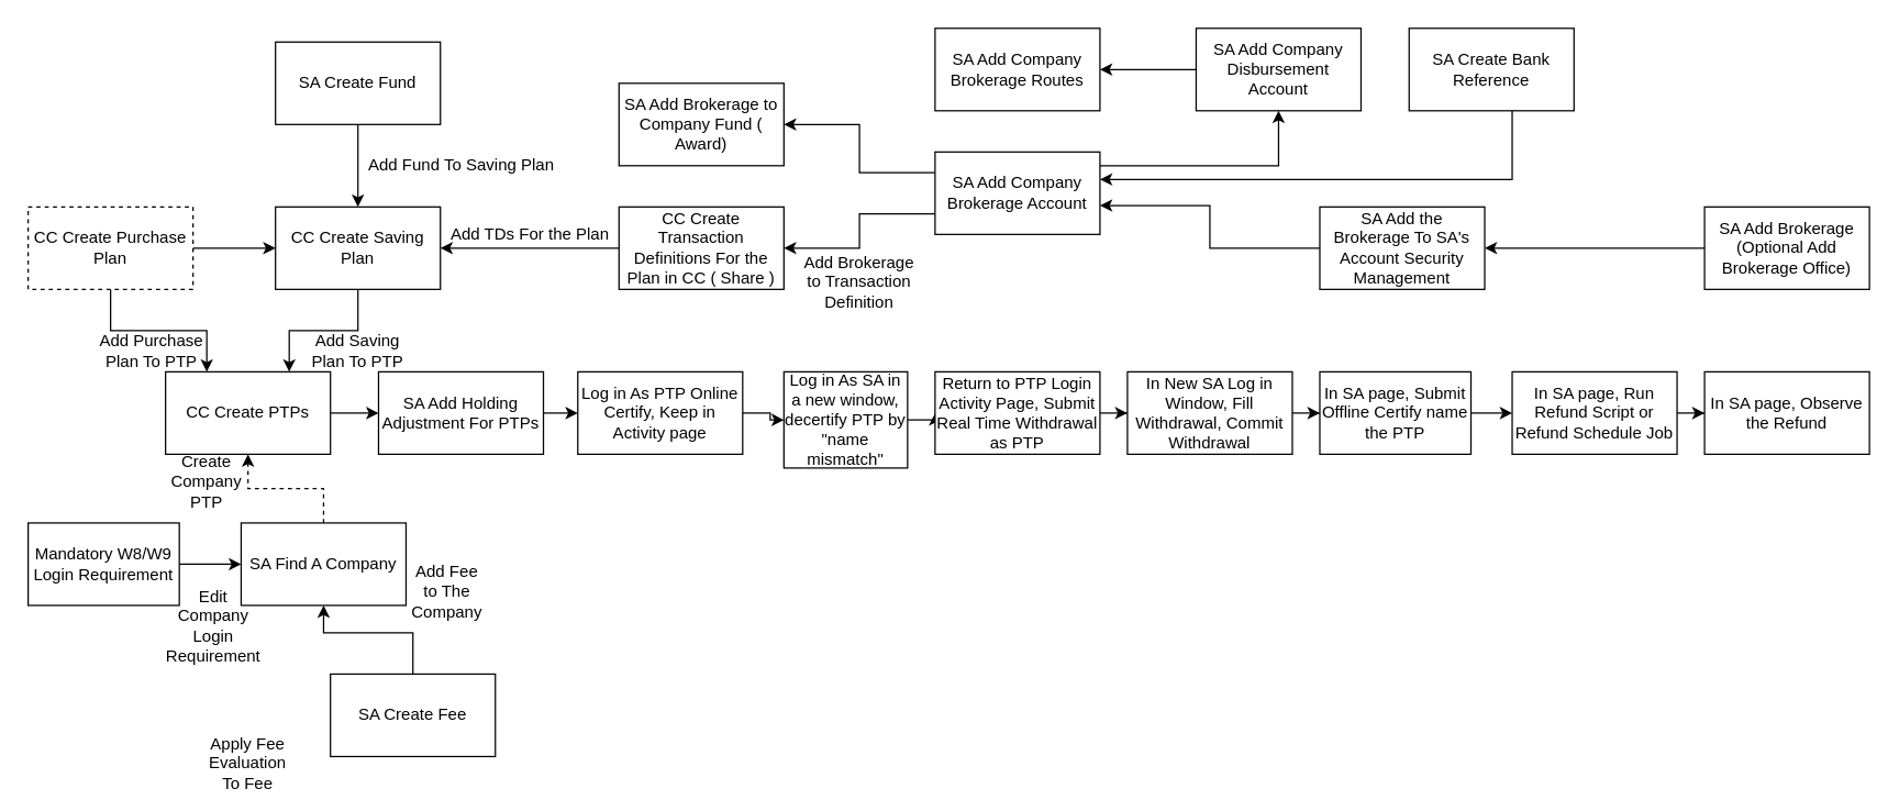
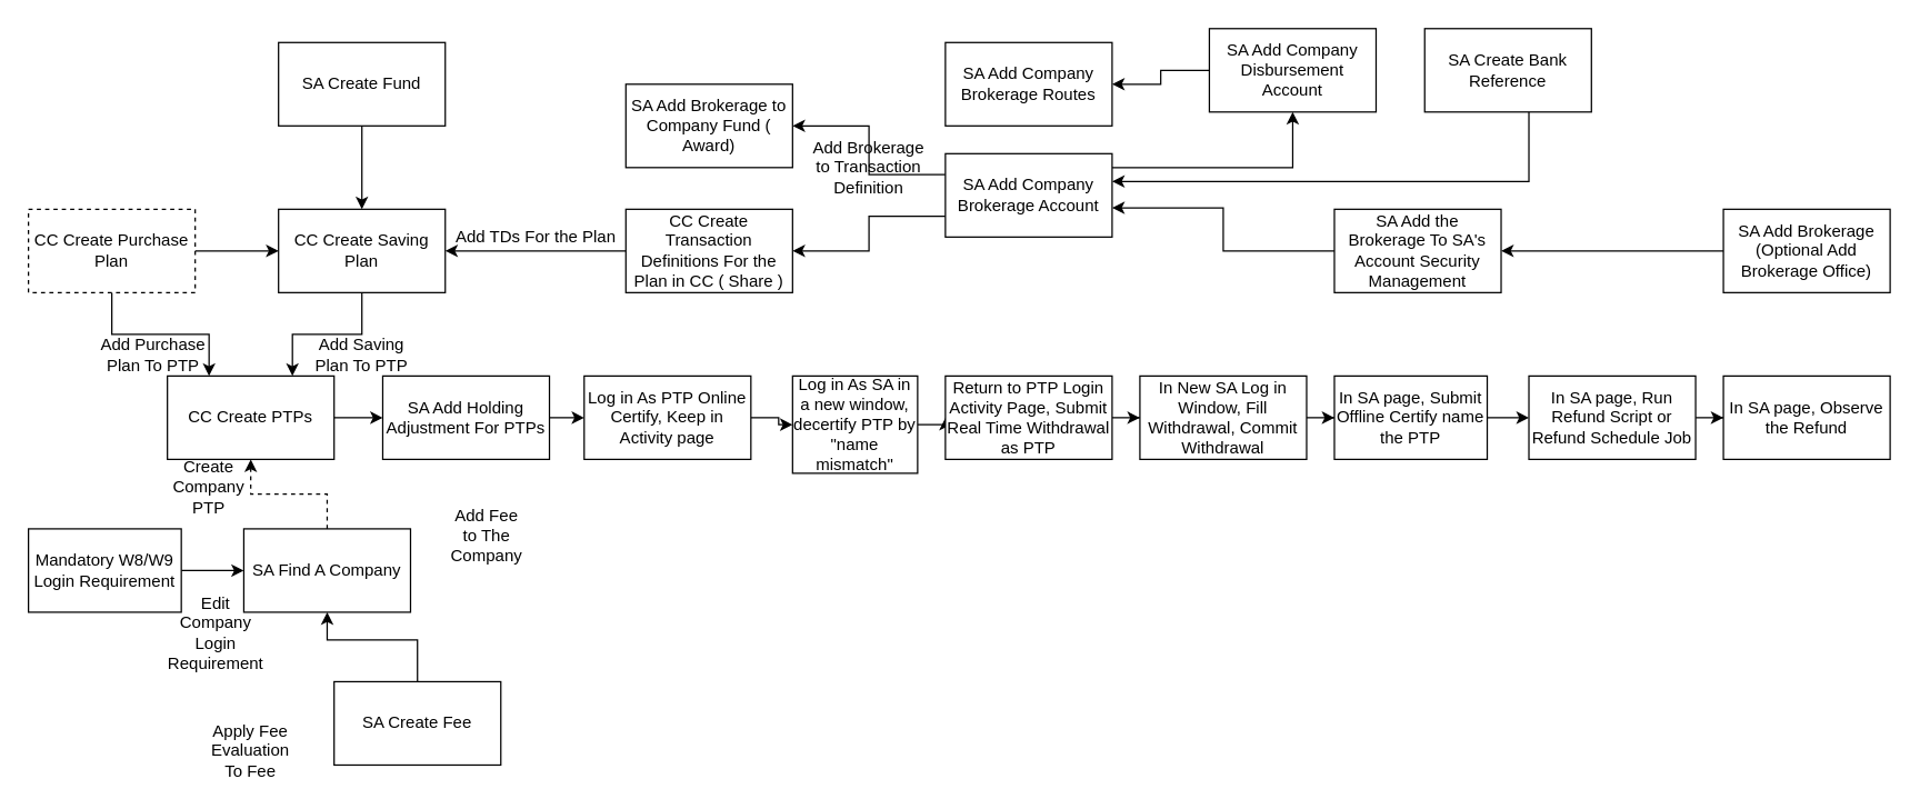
  <mxCell id="0" />
  <mxCell id="1" parent="0" />
  <mxCell id="2" value="" style="edgeStyle=orthogonalEdgeStyle;rounded=0;orthogonalLoop=1;jettySize=auto;html=1;" edge="1" parent="1" source="3" target="28"><mxGeometry relative="1" as="geometry" /></mxCell>
  <mxCell id="3" value="CC Create PTPs" style="rounded=0;whiteSpace=wrap;html=1;" parent="1" vertex="1"><mxGeometry x="120" y="270" width="120" height="60" as="geometry" /></mxCell>
  <mxCell id="4" value="" style="edgeStyle=orthogonalEdgeStyle;rounded=0;orthogonalLoop=1;jettySize=auto;html=1;" parent="1" source="6" target="10" edge="1"><mxGeometry relative="1" as="geometry" /></mxCell>
  <mxCell id="5" style="edgeStyle=orthogonalEdgeStyle;rounded=0;orthogonalLoop=1;jettySize=auto;html=1;exitX=0.5;exitY=1;exitDx=0;exitDy=0;entryX=0.25;entryY=0;entryDx=0;entryDy=0;" parent="1" source="6" target="3" edge="1"><mxGeometry relative="1" as="geometry" /></mxCell>
  <mxCell id="6" value="CC Create Purchase Plan" style="rounded=0;whiteSpace=wrap;html=1;dashed=1;" parent="1" vertex="1"><mxGeometry x="20" y="150" width="120" height="60" as="geometry" /></mxCell>
  <mxCell id="7" value="" style="edgeStyle=orthogonalEdgeStyle;rounded=0;orthogonalLoop=1;jettySize=auto;html=1;" parent="1" source="8" target="10" edge="1"><mxGeometry relative="1" as="geometry" /></mxCell>
  <mxCell id="8" value="SA Create Fund" style="rounded=0;whiteSpace=wrap;html=1;" parent="1" vertex="1"><mxGeometry x="200" y="30" width="120" height="60" as="geometry" /></mxCell>
  <mxCell id="9" style="edgeStyle=orthogonalEdgeStyle;rounded=0;orthogonalLoop=1;jettySize=auto;html=1;exitX=0.5;exitY=1;exitDx=0;exitDy=0;entryX=0.75;entryY=0;entryDx=0;entryDy=0;" parent="1" source="10" target="3" edge="1"><mxGeometry relative="1" as="geometry" /></mxCell>
  <mxCell id="10" value="CC Create Saving Plan" style="rounded=0;whiteSpace=wrap;html=1;" parent="1" vertex="1"><mxGeometry x="200" y="150" width="120" height="60" as="geometry" /></mxCell>
- <mxCell id="11" value="Add Fund To Saving Plan" style="text;html=1;align=center;verticalAlign=middle;resizable=0;points=[];autosize=1;strokeColor=none;fillColor=none;" parent="1" vertex="1"><mxGeometry x="260" y="110" width="150" height="20" as="geometry" /></mxCell>
  <mxCell id="12" value="" style="edgeStyle=orthogonalEdgeStyle;rounded=0;orthogonalLoop=1;jettySize=auto;html=1;" parent="1" source="13" target="10" edge="1"><mxGeometry relative="1" as="geometry" /></mxCell>
  <mxCell id="13" value="CC Create Transaction Definitions For the Plan in CC ( Share )" style="rounded=0;whiteSpace=wrap;html=1;" parent="1" vertex="1"><mxGeometry x="450" y="150" width="120" height="60" as="geometry" /></mxCell>
  <mxCell id="14" value="Add TDs For the Plan" style="text;html=1;align=center;verticalAlign=middle;resizable=0;points=[];autosize=1;strokeColor=none;fillColor=none;" parent="1" vertex="1"><mxGeometry x="320" y="160" width="130" height="20" as="geometry" /></mxCell>
  <mxCell id="15" value="Add Saving Plan To PTP" style="text;html=1;strokeColor=none;fillColor=none;align=center;verticalAlign=middle;whiteSpace=wrap;rounded=0;" parent="1" vertex="1"><mxGeometry x="225" y="235" width="70" height="40" as="geometry" /></mxCell>
  <mxCell id="16" value="Add Purchase Plan To PTP" style="text;html=1;strokeColor=none;fillColor=none;align=center;verticalAlign=middle;whiteSpace=wrap;rounded=0;" parent="1" vertex="1"><mxGeometry x="70" y="230" width="80" height="50" as="geometry" /></mxCell>
  <mxCell id="17" value="SA Create Fee" style="rounded=0;whiteSpace=wrap;html=1;" parent="1" vertex="1"><mxGeometry x="240" y="490" width="120" height="60" as="geometry" /></mxCell>
  <mxCell id="18" value="" style="edgeStyle=orthogonalEdgeStyle;rounded=0;orthogonalLoop=1;jettySize=auto;html=1;dashed=1;" parent="1" source="19" target="3" edge="1"><mxGeometry relative="1" as="geometry" /></mxCell>
  <mxCell id="19" value="SA Find A Company" style="rounded=0;whiteSpace=wrap;html=1;" parent="1" vertex="1"><mxGeometry x="175" y="380" width="120" height="60" as="geometry" /></mxCell>
  <mxCell id="20" style="edgeStyle=orthogonalEdgeStyle;rounded=0;orthogonalLoop=1;jettySize=auto;html=1;entryX=0.5;entryY=1;entryDx=0;entryDy=0;exitX=0.5;exitY=0;exitDx=0;exitDy=0;" parent="1" source="17" target="19" edge="1"><mxGeometry relative="1" as="geometry"><Array as="points"><mxPoint x="300" y="460" /><mxPoint x="235" y="460" /></Array></mxGeometry></mxCell>
- <mxCell id="21" value="Add Fee to The Company" style="text;html=1;strokeColor=none;fillColor=none;align=center;verticalAlign=middle;whiteSpace=wrap;rounded=0;" parent="1" vertex="1"><mxGeometry x="295" y="410" width="60" height="40" as="geometry" /></mxCell>
+ <mxCell id="21" value="Add Fee to The Company" style="text;html=1;strokeColor=none;fillColor=none;align=center;verticalAlign=middle;whiteSpace=wrap;rounded=0;" parent="1" vertex="1"><mxGeometry x="320" y="365" width="60" height="40" as="geometry" /></mxCell>
  <mxCell id="22" value="Create Company PTP" style="text;html=1;strokeColor=none;fillColor=none;align=center;verticalAlign=middle;whiteSpace=wrap;rounded=0;" parent="1" vertex="1"><mxGeometry x="120" y="330" width="60" height="40" as="geometry" /></mxCell>
- <mxCell id="23" value="Apply Fee Evaluation To Fee" style="text;html=1;strokeColor=none;fillColor=none;align=center;verticalAlign=middle;whiteSpace=wrap;rounded=0;" parent="1" vertex="1"><mxGeometry x="150" y="535" width="60" height="40" as="geometry" /></mxCell>
+ <mxCell id="23" value="Apply Fee Evaluation To Fee" style="text;html=1;strokeColor=none;fillColor=none;align=center;verticalAlign=middle;whiteSpace=wrap;rounded=0;" parent="1" vertex="1"><mxGeometry x="150" y="520" width="60" height="40" as="geometry" /></mxCell>
  <mxCell id="24" value="" style="edgeStyle=orthogonalEdgeStyle;rounded=0;orthogonalLoop=1;jettySize=auto;html=1;" parent="1" source="25" target="19" edge="1"><mxGeometry relative="1" as="geometry" /></mxCell>
  <mxCell id="25" value="Mandatory W8/W9 Login Requirement" style="rounded=0;whiteSpace=wrap;html=1;" parent="1" vertex="1"><mxGeometry x="20" y="380" width="110" height="60" as="geometry" /></mxCell>
  <mxCell id="26" value="Edit Company Login Requirement" style="text;html=1;strokeColor=none;fillColor=none;align=center;verticalAlign=middle;whiteSpace=wrap;rounded=0;" parent="1" vertex="1"><mxGeometry x="120" y="420" width="70" height="70" as="geometry" /></mxCell>
  <mxCell id="27" value="" style="edgeStyle=orthogonalEdgeStyle;rounded=0;orthogonalLoop=1;jettySize=auto;html=1;" parent="1" source="28" target="30" edge="1"><mxGeometry relative="1" as="geometry" /></mxCell>
  <mxCell id="28" value="SA Add Holding Adjustment For PTPs" style="rounded=0;whiteSpace=wrap;html=1;" parent="1" vertex="1"><mxGeometry x="275" y="270" width="120" height="60" as="geometry" /></mxCell>
  <mxCell id="29" value="" style="edgeStyle=orthogonalEdgeStyle;rounded=0;orthogonalLoop=1;jettySize=auto;html=1;" parent="1" source="30" target="32" edge="1"><mxGeometry relative="1" as="geometry" /></mxCell>
  <mxCell id="30" value="Log in As PTP Online Certify, Keep in Activity page" style="whiteSpace=wrap;html=1;rounded=0;" parent="1" vertex="1"><mxGeometry x="420" y="270" width="120" height="60" as="geometry" /></mxCell>
  <mxCell id="31" value="" style="edgeStyle=orthogonalEdgeStyle;rounded=0;orthogonalLoop=1;jettySize=auto;html=1;" parent="1" source="32" target="34" edge="1"><mxGeometry relative="1" as="geometry" /></mxCell>
  <mxCell id="32" value="Log in As SA in a new window, decertify PTP by &quot;name mismatch&quot;" style="rounded=0;whiteSpace=wrap;html=1;" parent="1" vertex="1"><mxGeometry x="570" y="270" width="90" height="70" as="geometry" /></mxCell>
  <mxCell id="33" value="" style="edgeStyle=orthogonalEdgeStyle;rounded=0;orthogonalLoop=1;jettySize=auto;html=1;" parent="1" source="34" target="36" edge="1"><mxGeometry relative="1" as="geometry" /></mxCell>
  <mxCell id="34" value="Return to PTP Login Activity Page, Submit Real Time Withdrawal as PTP" style="rounded=0;whiteSpace=wrap;html=1;" parent="1" vertex="1"><mxGeometry x="680" y="270" width="120" height="60" as="geometry" /></mxCell>
  <mxCell id="35" value="" style="edgeStyle=orthogonalEdgeStyle;rounded=0;orthogonalLoop=1;jettySize=auto;html=1;" parent="1" source="36" target="38" edge="1"><mxGeometry relative="1" as="geometry" /></mxCell>
  <mxCell id="36" value="In New SA Log in Window, Fill Withdrawal, Commit Withdrawal" style="rounded=0;whiteSpace=wrap;html=1;" parent="1" vertex="1"><mxGeometry x="820" y="270" width="120" height="60" as="geometry" /></mxCell>
  <mxCell id="37" value="" style="edgeStyle=orthogonalEdgeStyle;rounded=0;orthogonalLoop=1;jettySize=auto;html=1;" parent="1" source="38" target="40" edge="1"><mxGeometry relative="1" as="geometry" /></mxCell>
  <mxCell id="38" value="In SA page, Submit Offline Certify name the PTP" style="rounded=0;whiteSpace=wrap;html=1;" parent="1" vertex="1"><mxGeometry x="960" y="270" width="110" height="60" as="geometry" /></mxCell>
  <mxCell id="39" value="" style="edgeStyle=orthogonalEdgeStyle;rounded=0;orthogonalLoop=1;jettySize=auto;html=1;" parent="1" source="40" target="41" edge="1"><mxGeometry relative="1" as="geometry" /></mxCell>
  <mxCell id="40" value="In SA page, Run Refund Script or Refund Schedule Job" style="rounded=0;whiteSpace=wrap;html=1;" parent="1" vertex="1"><mxGeometry x="1100" y="270" width="120" height="60" as="geometry" /></mxCell>
  <mxCell id="41" value="In SA page, Observe the Refund" style="rounded=0;whiteSpace=wrap;html=1;" parent="1" vertex="1"><mxGeometry x="1240" y="270" width="120" height="60" as="geometry" /></mxCell>
  <mxCell id="42" style="edgeStyle=orthogonalEdgeStyle;rounded=0;orthogonalLoop=1;jettySize=auto;html=1;entryX=1;entryY=0.5;entryDx=0;entryDy=0;" edge="1" parent="1" source="43" target="45"><mxGeometry relative="1" as="geometry" /></mxCell>
  <mxCell id="43" value="SA Add Brokerage (Optional Add Brokerage Office)" style="rounded=0;whiteSpace=wrap;html=1;" vertex="1" parent="1"><mxGeometry x="1240" y="150" width="120" height="60" as="geometry" /></mxCell>
  <mxCell id="44" style="edgeStyle=orthogonalEdgeStyle;rounded=0;orthogonalLoop=1;jettySize=auto;html=1;entryX=1;entryY=0.65;entryDx=0;entryDy=0;entryPerimeter=0;" edge="1" parent="1" source="45" target="49"><mxGeometry relative="1" as="geometry" /></mxCell>
  <mxCell id="45" value="SA Add the Brokerage To SA's Account Security Management" style="rounded=0;whiteSpace=wrap;html=1;" vertex="1" parent="1"><mxGeometry x="960" y="150" width="120" height="60" as="geometry" /></mxCell>
  <mxCell id="46" style="edgeStyle=orthogonalEdgeStyle;rounded=0;orthogonalLoop=1;jettySize=auto;html=1;exitX=0;exitY=0.25;exitDx=0;exitDy=0;entryX=1;entryY=0.5;entryDx=0;entryDy=0;" edge="1" parent="1" source="49" target="53"><mxGeometry relative="1" as="geometry" /></mxCell>
  <mxCell id="47" style="edgeStyle=orthogonalEdgeStyle;rounded=0;orthogonalLoop=1;jettySize=auto;html=1;exitX=0;exitY=0.75;exitDx=0;exitDy=0;entryX=1;entryY=0.5;entryDx=0;entryDy=0;" edge="1" parent="1" source="49" target="13"><mxGeometry relative="1" as="geometry" /></mxCell>
  <mxCell id="48" value="" style="edgeStyle=orthogonalEdgeStyle;rounded=0;orthogonalLoop=1;jettySize=auto;html=1;entryX=0.5;entryY=1;entryDx=0;entryDy=0;" edge="1" parent="1" source="49" target="51"><mxGeometry relative="1" as="geometry"><Array as="points"><mxPoint x="930" y="120" /></Array></mxGeometry></mxCell>
  <mxCell id="49" value="SA Add Company Brokerage Account" style="rounded=0;whiteSpace=wrap;html=1;" vertex="1" parent="1"><mxGeometry x="680" y="110" width="120" height="60" as="geometry" /></mxCell>
  <mxCell id="50" value="" style="edgeStyle=orthogonalEdgeStyle;rounded=0;orthogonalLoop=1;jettySize=auto;html=1;" edge="1" parent="1" source="51" target="52"><mxGeometry relative="1" as="geometry" /></mxCell>
  <mxCell id="51" value="SA Add Company Disbursement Account" style="rounded=0;whiteSpace=wrap;html=1;" vertex="1" parent="1"><mxGeometry x="870" y="20" width="120" height="60" as="geometry" /></mxCell>
- <mxCell id="52" value="SA Add Company Brokerage Routes" style="rounded=0;whiteSpace=wrap;html=1;" vertex="1" parent="1"><mxGeometry x="680" y="20" width="120" height="60" as="geometry" /></mxCell>
+ <mxCell id="52" value="SA Add Company Brokerage Routes" style="rounded=0;whiteSpace=wrap;html=1;" vertex="1" parent="1"><mxGeometry x="680" y="30" width="120" height="60" as="geometry" /></mxCell>
  <mxCell id="53" value="SA Add Brokerage to Company Fund ( Award)" style="rounded=0;whiteSpace=wrap;html=1;" vertex="1" parent="1"><mxGeometry x="450" y="60" width="120" height="60" as="geometry" /></mxCell>
  <mxCell id="54" value="" style="edgeStyle=orthogonalEdgeStyle;rounded=0;orthogonalLoop=1;jettySize=auto;html=1;" edge="1" parent="1" source="55" target="49"><mxGeometry relative="1" as="geometry"><Array as="points"><mxPoint x="1100" y="130" /></Array></mxGeometry></mxCell>
  <mxCell id="55" value="SA Create Bank Reference" style="rounded=0;whiteSpace=wrap;html=1;" vertex="1" parent="1"><mxGeometry x="1025" y="20" width="120" height="60" as="geometry" /></mxCell>
- <mxCell id="56" value="Add Brokerage to Transaction Definition" style="text;html=1;strokeColor=none;fillColor=none;align=center;verticalAlign=middle;whiteSpace=wrap;rounded=0;" vertex="1" parent="1"><mxGeometry x="580" y="175" width="90" height="60" as="geometry" /></mxCell>
+ <mxCell id="56" value="Add Brokerage to Transaction Definition" style="text;html=1;strokeColor=none;fillColor=none;align=center;verticalAlign=middle;whiteSpace=wrap;rounded=0;" vertex="1" parent="1"><mxGeometry x="580" y="90" width="90" height="60" as="geometry" /></mxCell>
